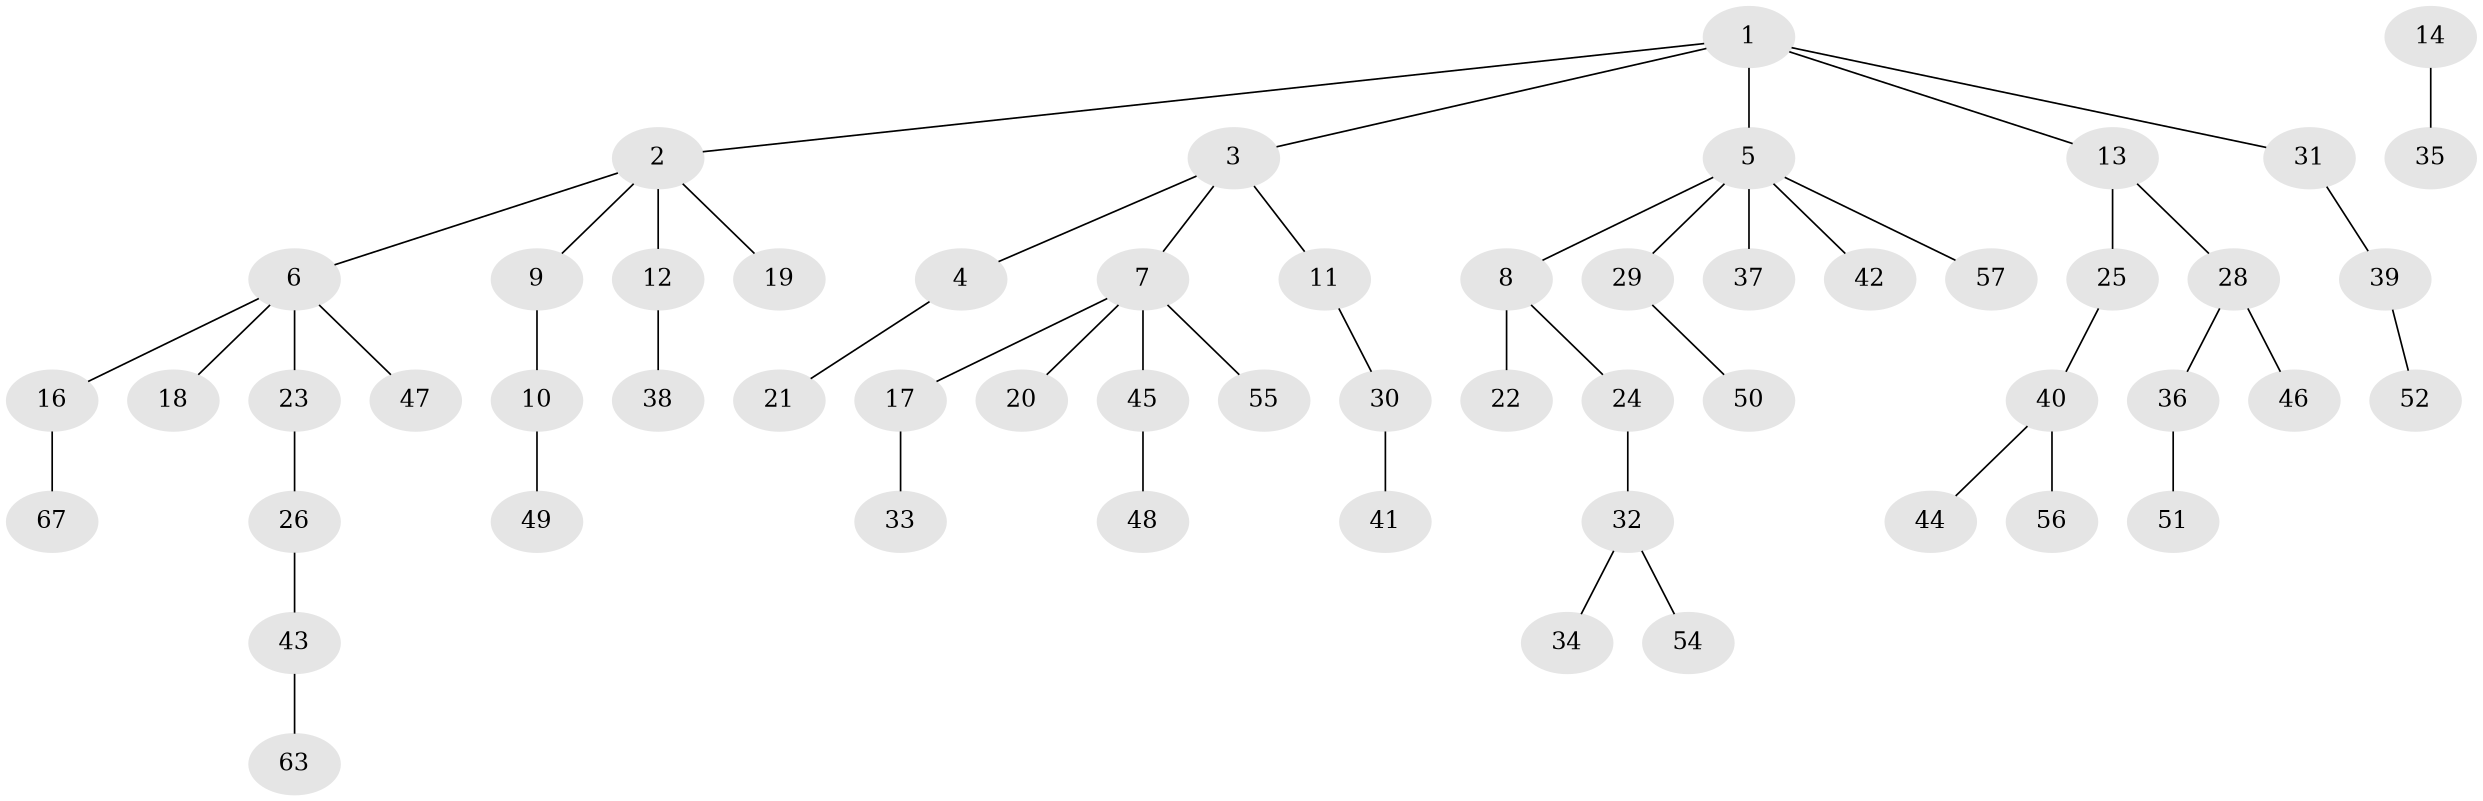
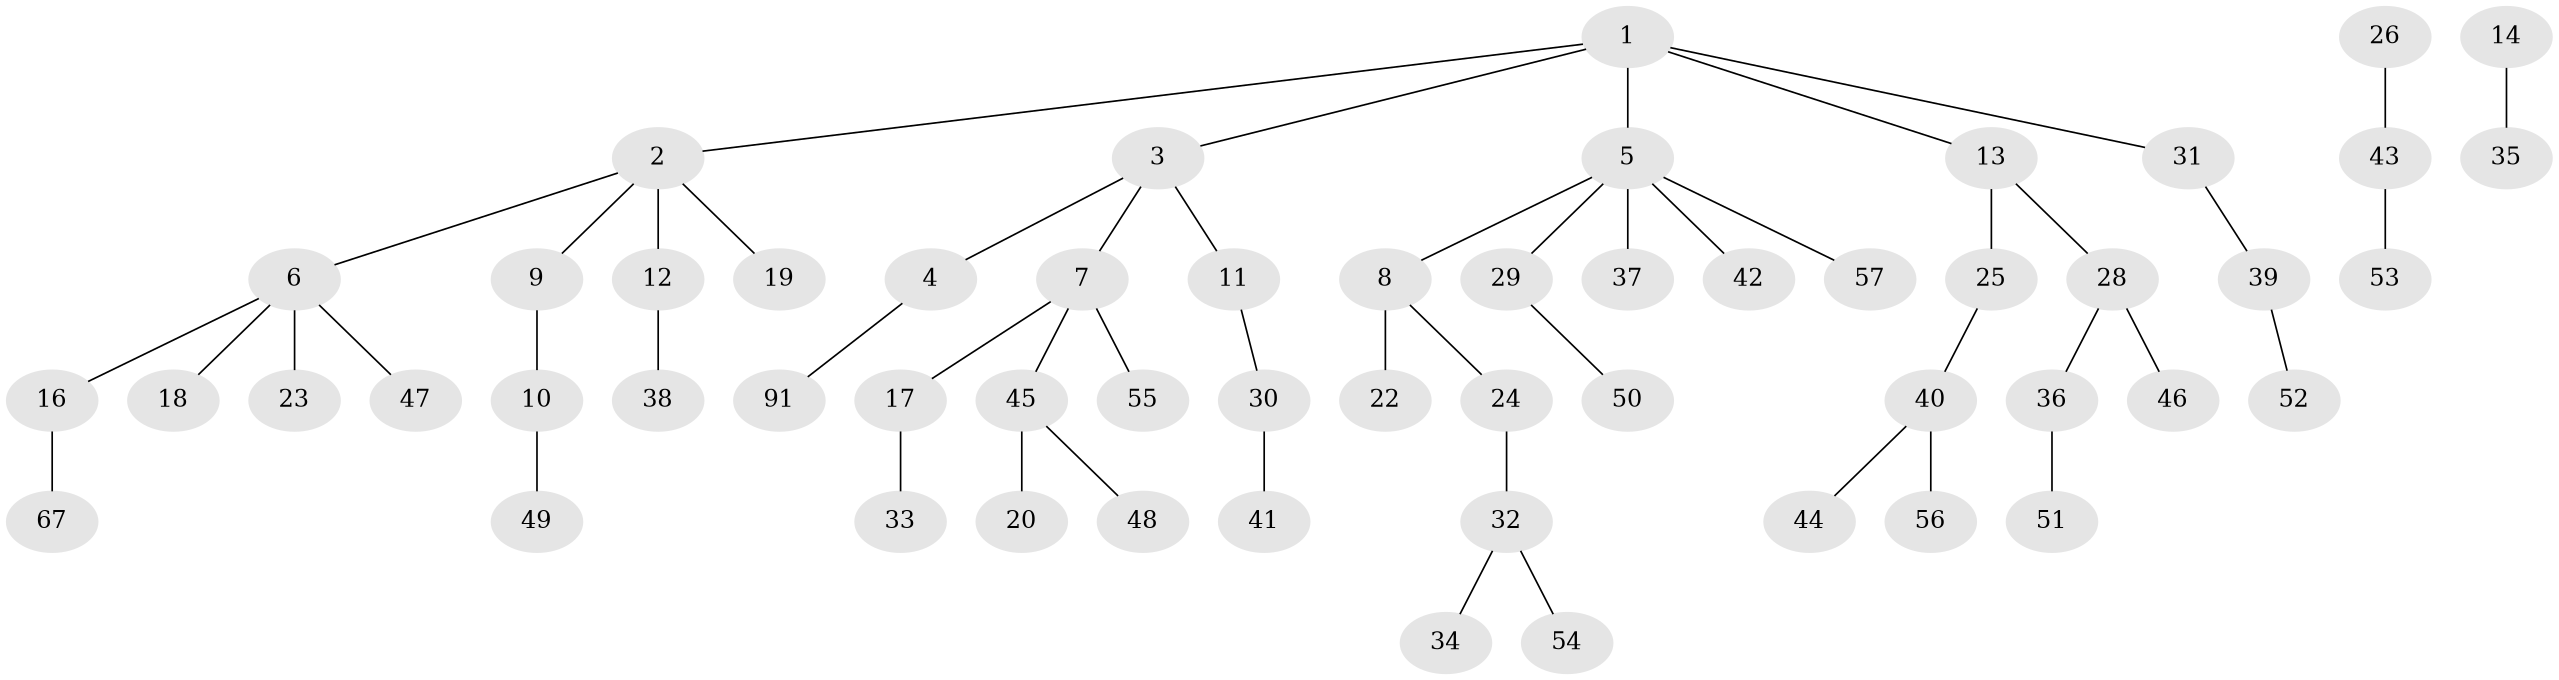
  graph {
    node [color=gray90 style=filled]
    1
    2
    3
    5
    13
    31
    6
    9
    12
    19
    4
    7
    11
    8
    29
    37
    42
    57
    25
    28
    39
    16
    18
    23
    47
    10
    38
-   21
+   21 [label=91]
    17
    20
    45
    55
    30
    22
    24
    50
    n37 [label=67]
    26
    33
    48
    32
    49
    14
    35
    41
    40
    36
    46
    43
    34
    54
    44
    56
-   53 [label=63]
+   53
    51
    52
    1 -- 2
    1 -- 3
    1 -- 5
    1 -- 13
    1 -- 31
    2 -- 6
    2 -- 9
    2 -- 12
    2 -- 19
    3 -- 4
    3 -- 7
    3 -- 11
    5 -- 8
    5 -- 29
    5 -- 37
    5 -- 42
    5 -- 57
    13 -- 25
    13 -- 28
    31 -- 39
    6 -- 16
    6 -- 18
    6 -- 23
    6 -- 47
    9 -- 10
    12 -- 38
    4 -- 21
    7 -- 17
-   7 -- 20
+   45 -- 20
    7 -- 45
    7 -- 55
    11 -- 30
    8 -- 22
    8 -- 24
    29 -- 50
    25 -- 40
    28 -- 36
    28 -- 46
    39 -- 52
    16 -- n37
-   23 -- 26
    10 -- 49
    17 -- 33
    45 -- 48
    30 -- 41
    24 -- 32
    26 -- 43
    32 -- 34
    32 -- 54
    14 -- 35
    40 -- 44
    40 -- 56
    36 -- 51
    43 -- 53
  }
